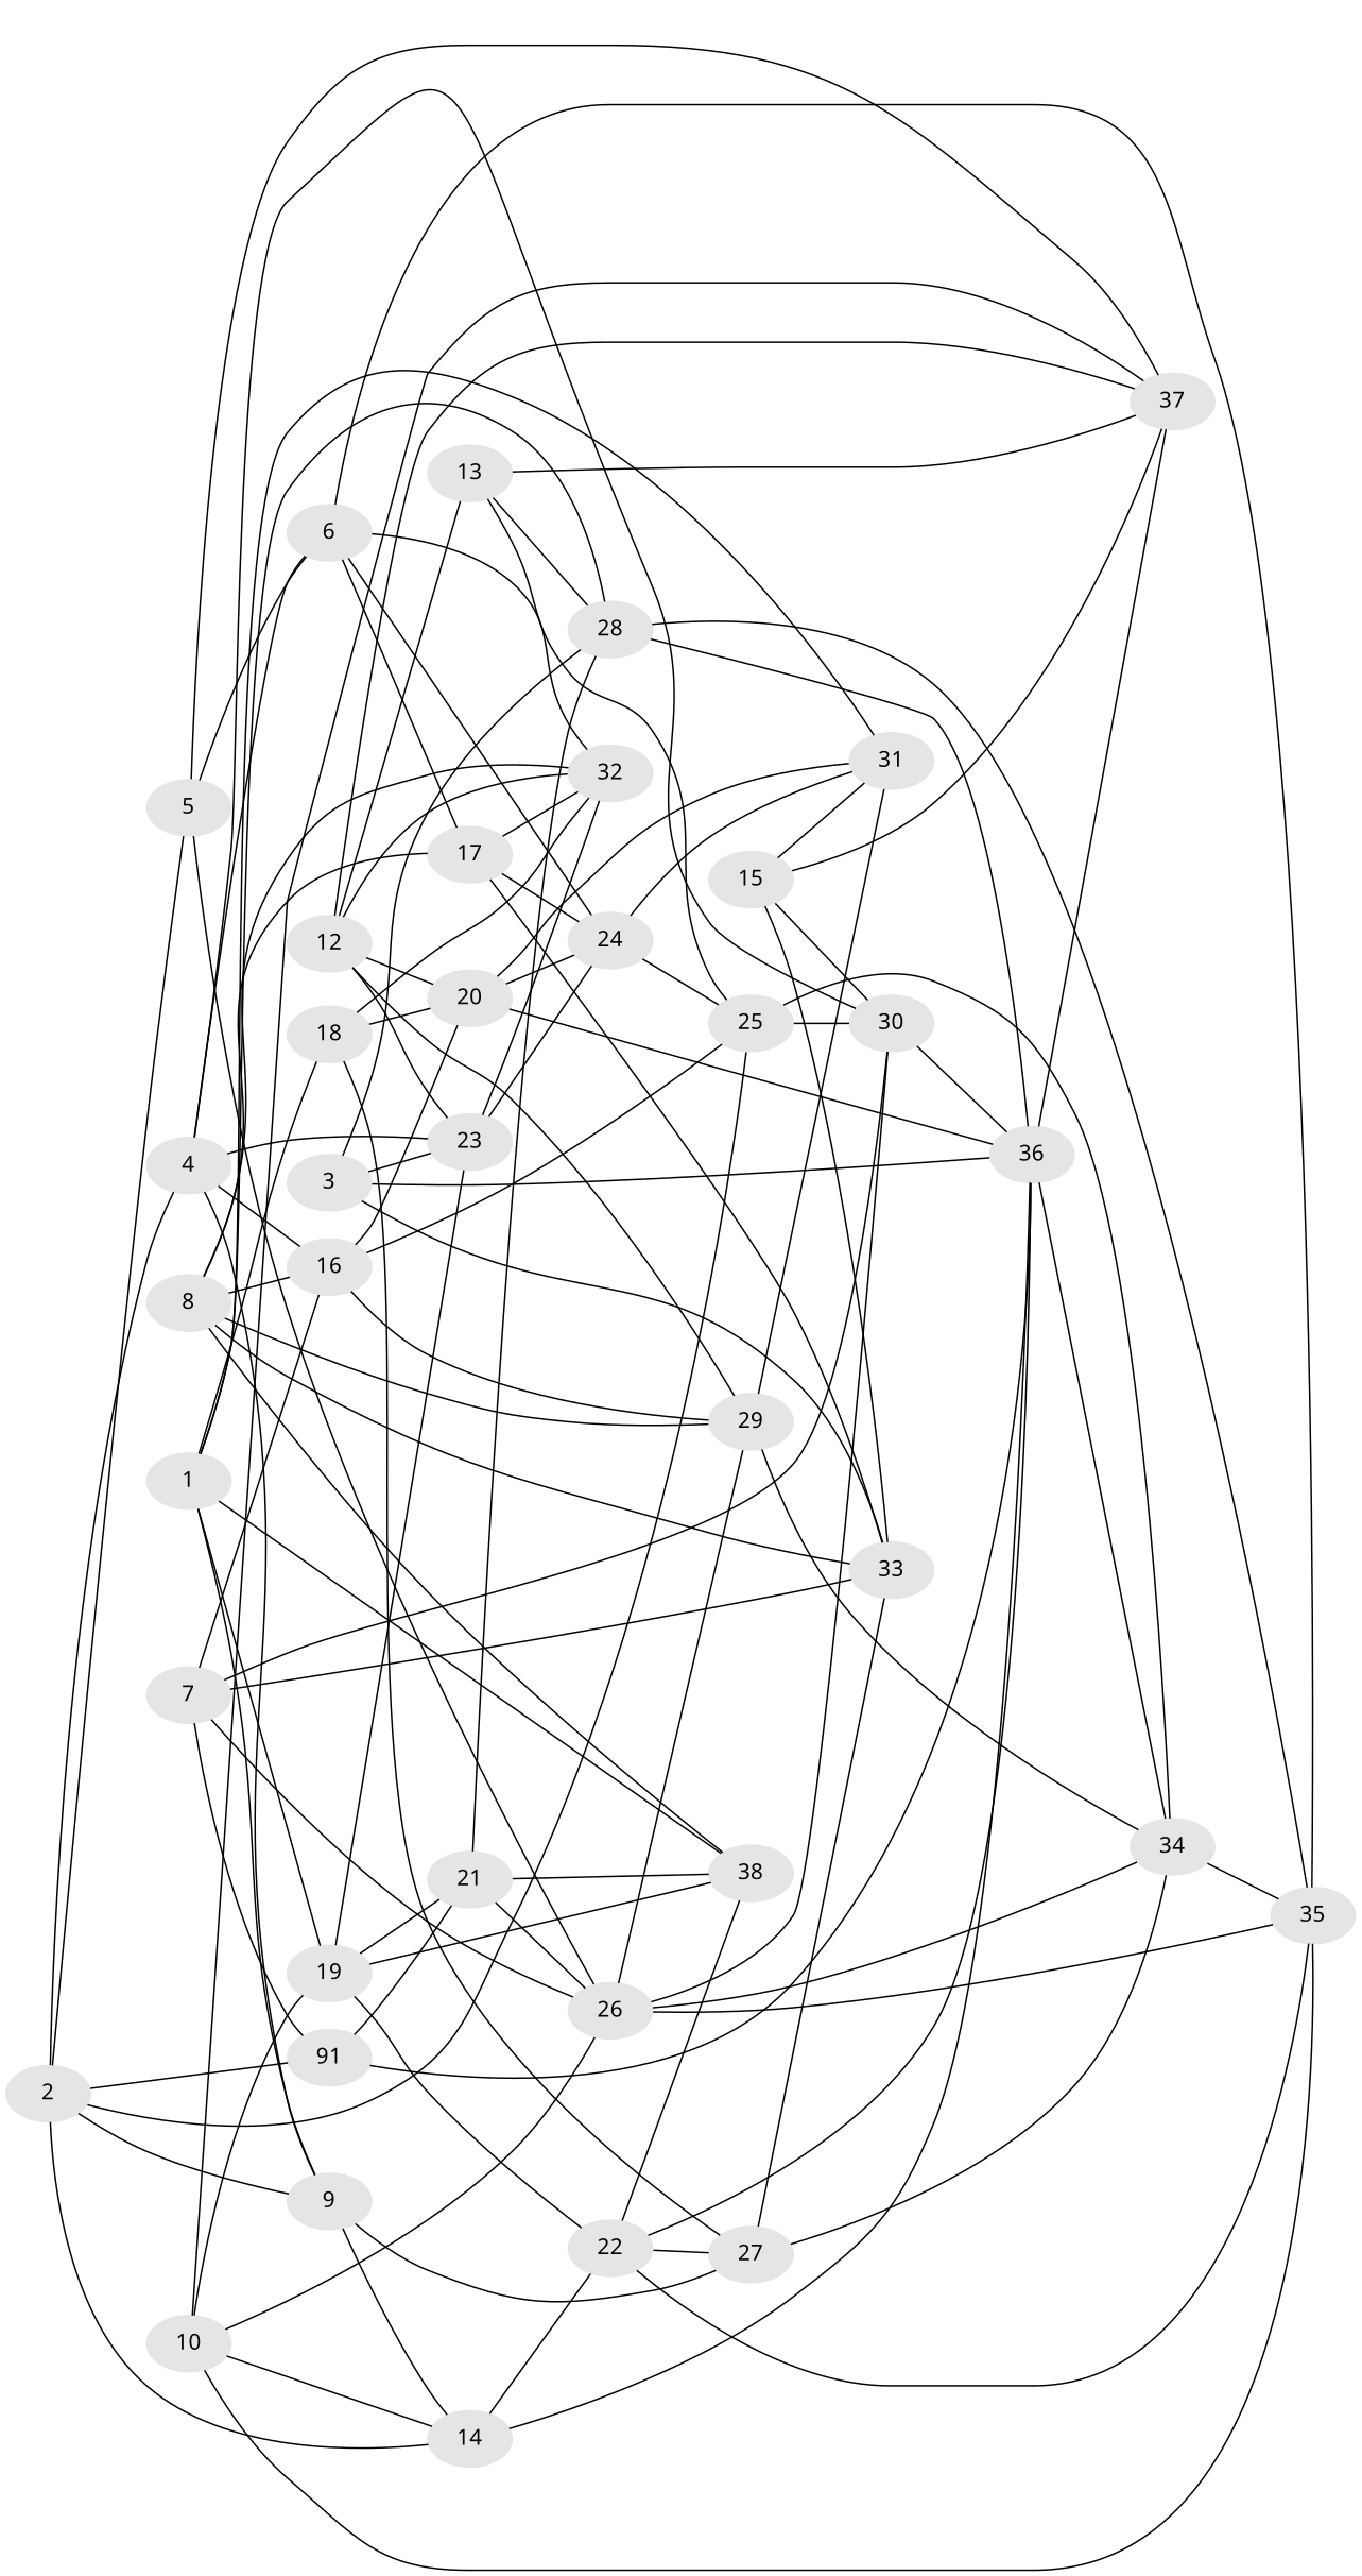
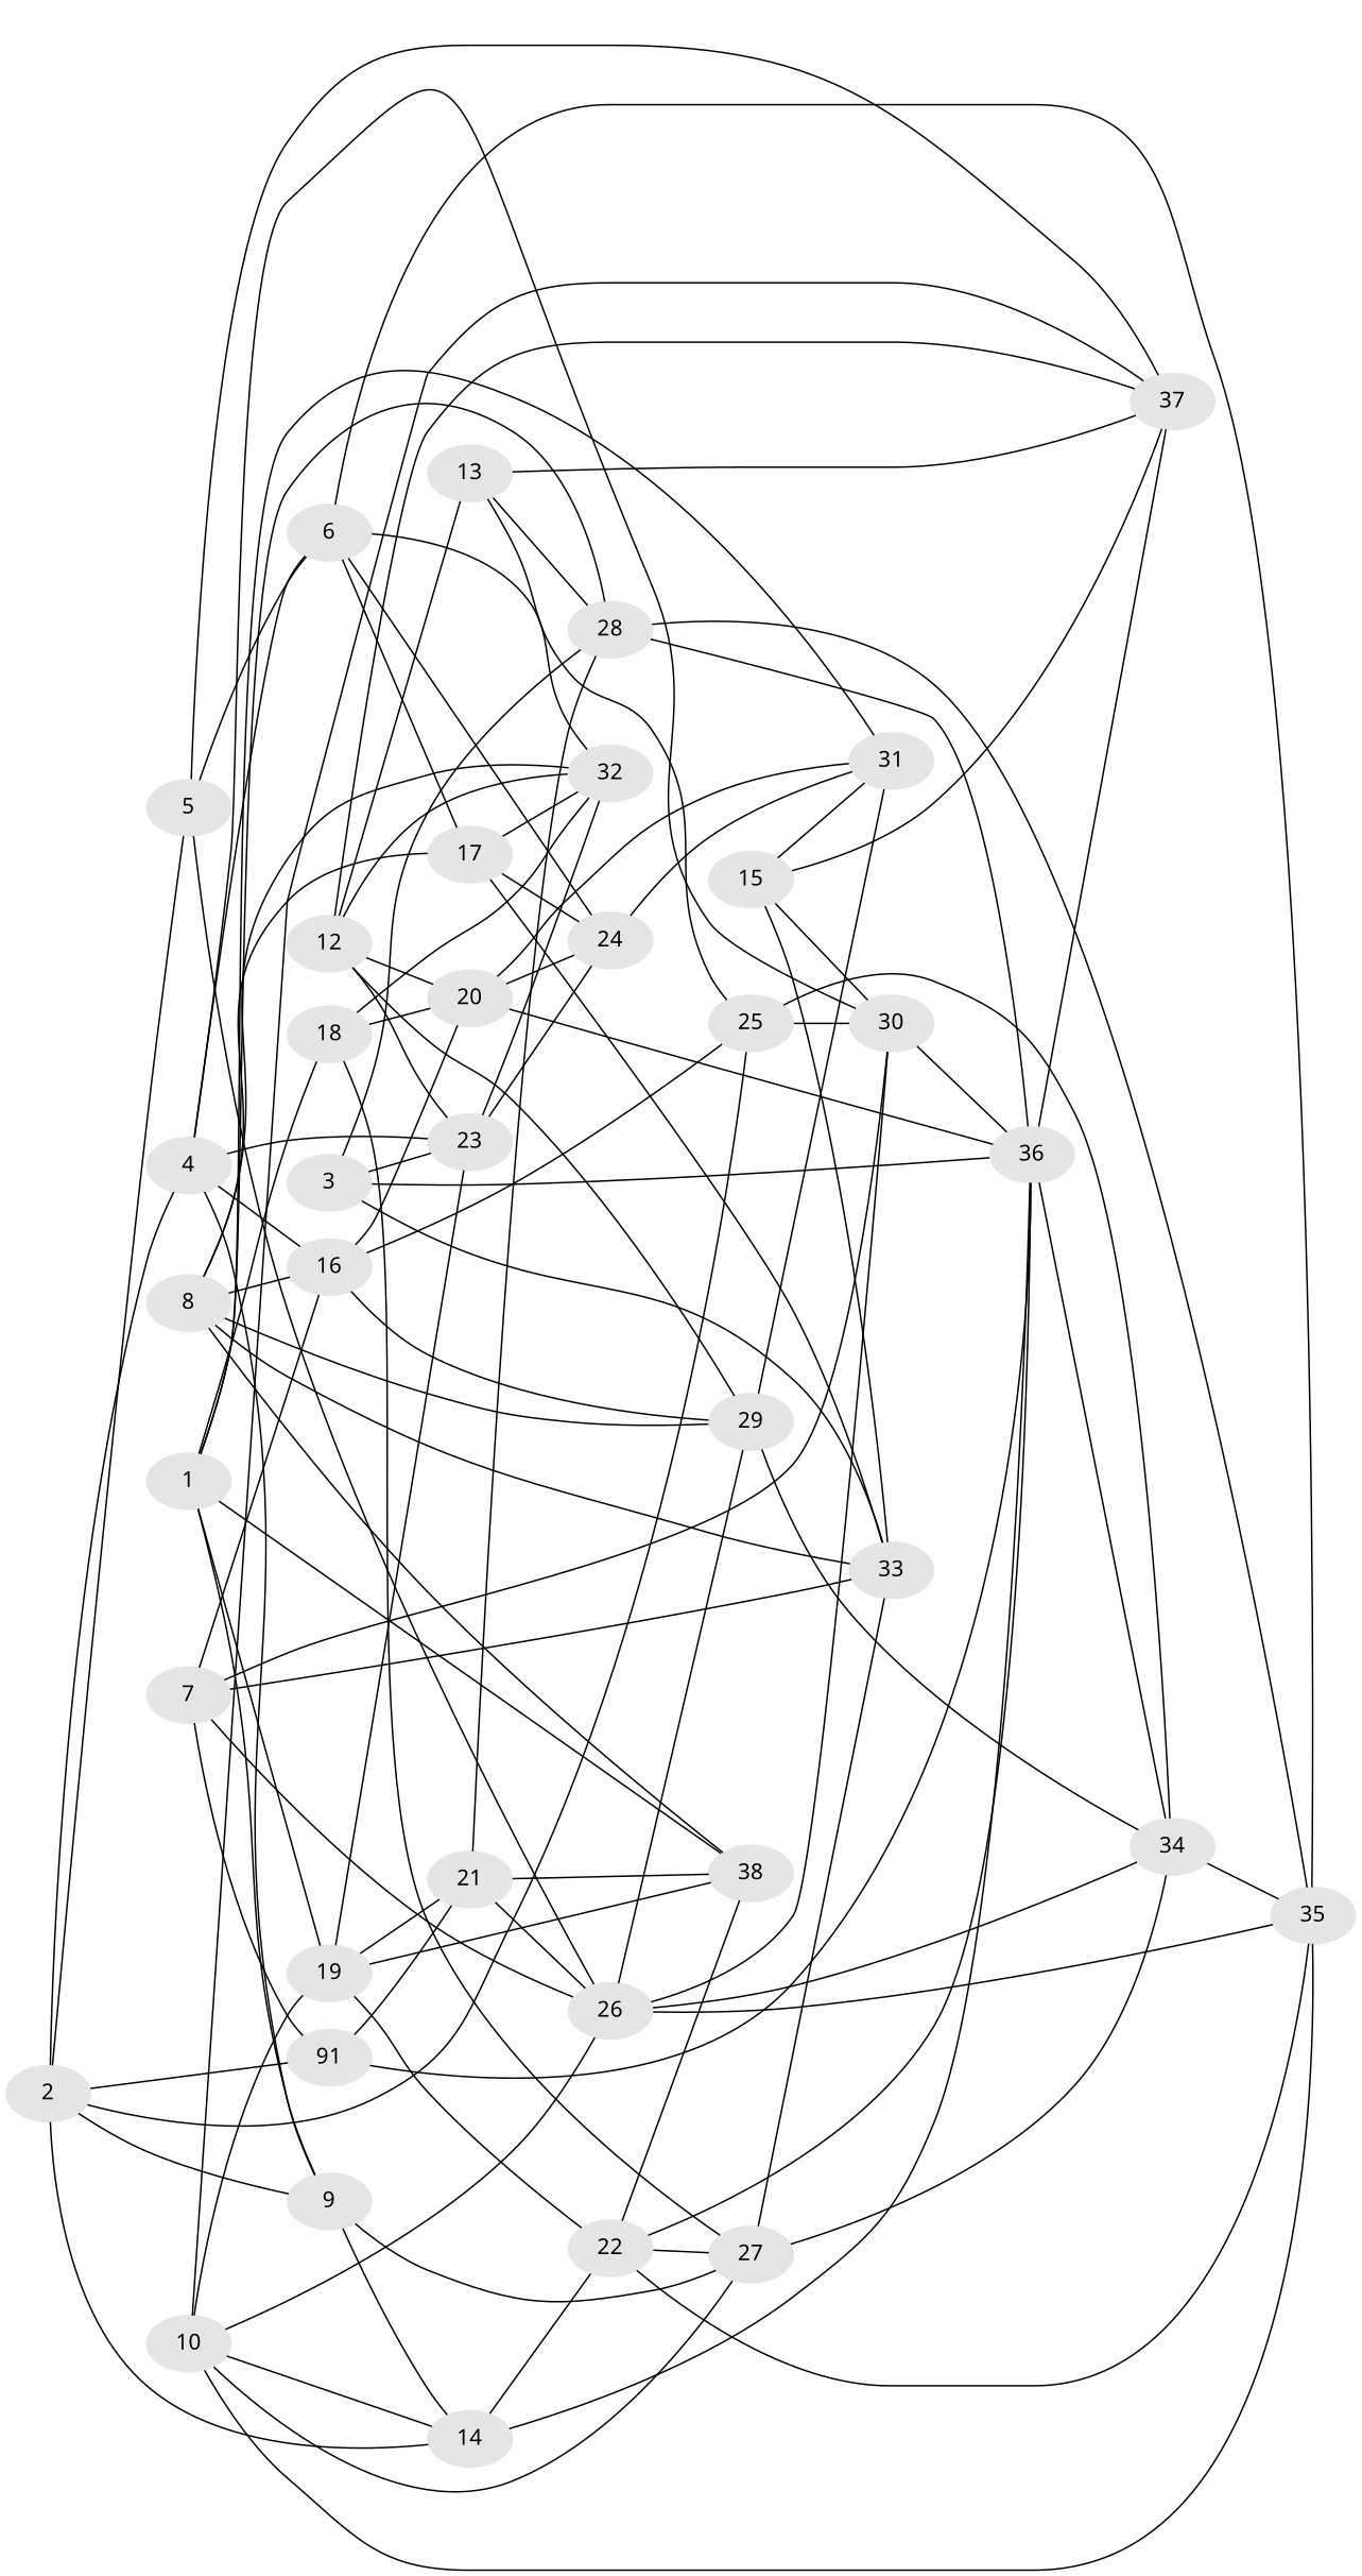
  graph {
    fontname="Noto Sans"
    rankdir=LR
    node [color=gray90 fontname="Noto Sans" style=filled]
    edge [fontname="Noto Sans" weight=1.0]
    1
    18
    19
    28
    31
    38
    9
    14
    36
    22
    32
    27
    20
    23
    21
    35
    2
    4
    5
    n20 [label=91]
    25
    6
    16
    30
    26
    37
    34
    3
    33
    24
    17
    29
    7
    8
    10
    12
    13
    15
    1 -- 18
    1 -- 19
    1 -- 28
    1 -- 31
    1 -- 38
    1 -- 9
    18 -- 32
    18 -- 27
    18 -- 20
    19 -- 38
    19 -- 22
    19 -- 23
    19 -- 21
    28 -- 36
    28 -- 35
    9 -- 14
    9 -- 27
    14 -- 36
    14 -- 22
    36 -- 37
    36 -- 34
    22 -- 38
    22 -- 36
    22 -- 27
    22 -- 35
    27 -- 34
    27 -- 33
    20 -- 31
    20 -- 36
    20 -- 24
    23 -- 32
    23 -- 24
    21 -- 28
    21 -- 38 [weight=2.0]
    21 -- 26
    2 -- 9
    2 -- 14
    2 -- 4
    2 -- 5
    2 -- n20
    2 -- 25
    4 -- 9
    4 -- 23
    4 -- 6
    4 -- 16
    4 -- 30
    5 -- 6
    5 -- 26
    5 -- 37
    n20 -- 36
    n20 -- 21
    25 -- 30
    25 -- 34
    6 -- 32
    6 -- 35
    6 -- 24
    6 -- 17
    16 -- 20
    16 -- 25
    16 -- 29
    30 -- 36
    26 -- 35
    26 -- 30
    26 -- 34
    26 -- 29
    34 -- 35
    3 -- 28
    3 -- 36
    3 -- 23
    3 -- 33
    24 -- 31
-   24 -- 25
    17 -- 32
    17 -- 33
    17 -- 24
    29 -- 31
    29 -- 34
    7 -- n20
    7 -- 16
    7 -- 30
    7 -- 26
    7 -- 33 [weight=2.0]
    8 -- 38
    8 -- 32
    8 -- 16
    8 -- 33
    8 -- 17
    8 -- 29
    10 -- 19
    10 -- 14
+   10 -- 27
    10 -- 35
    10 -- 26
    10 -- 37
    12 -- 32
    12 -- 20
    12 -- 23
    12 -- 37
    12 -- 29
    12 -- 13
    13 -- 28
    13 -- 25
    13 -- 37
    15 -- 31
    15 -- 30
    15 -- 37
    15 -- 33
  }
